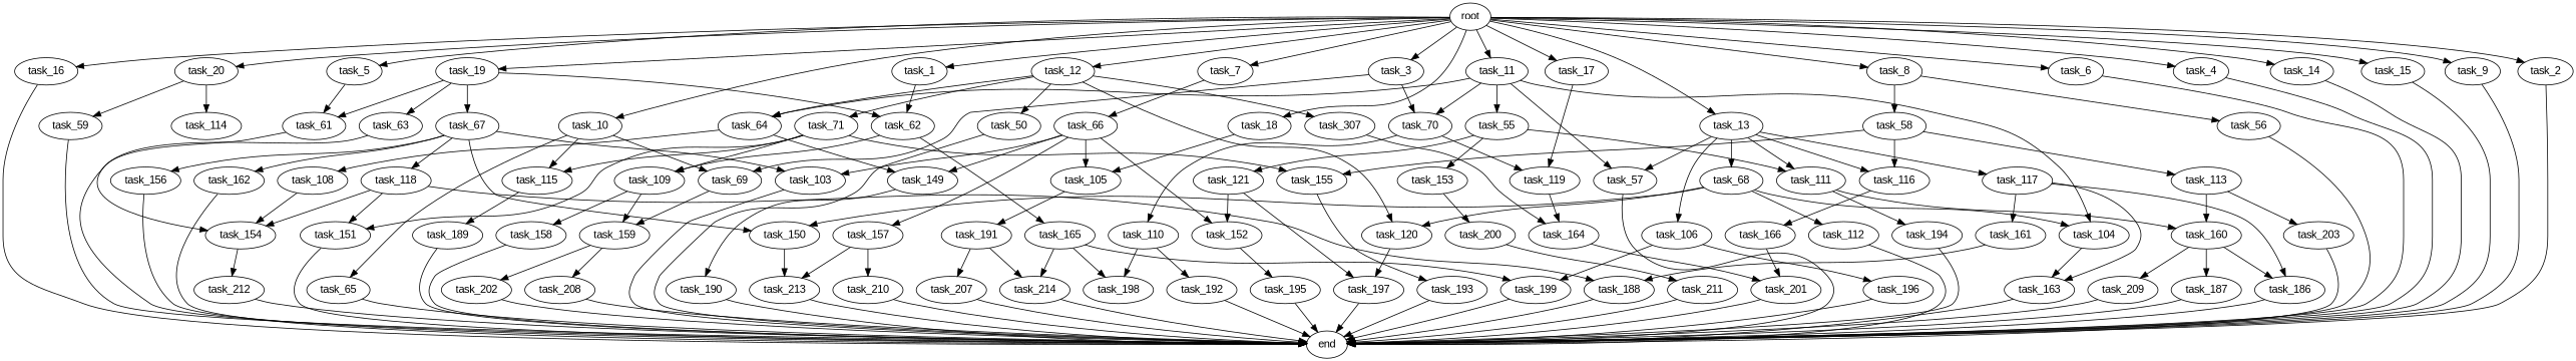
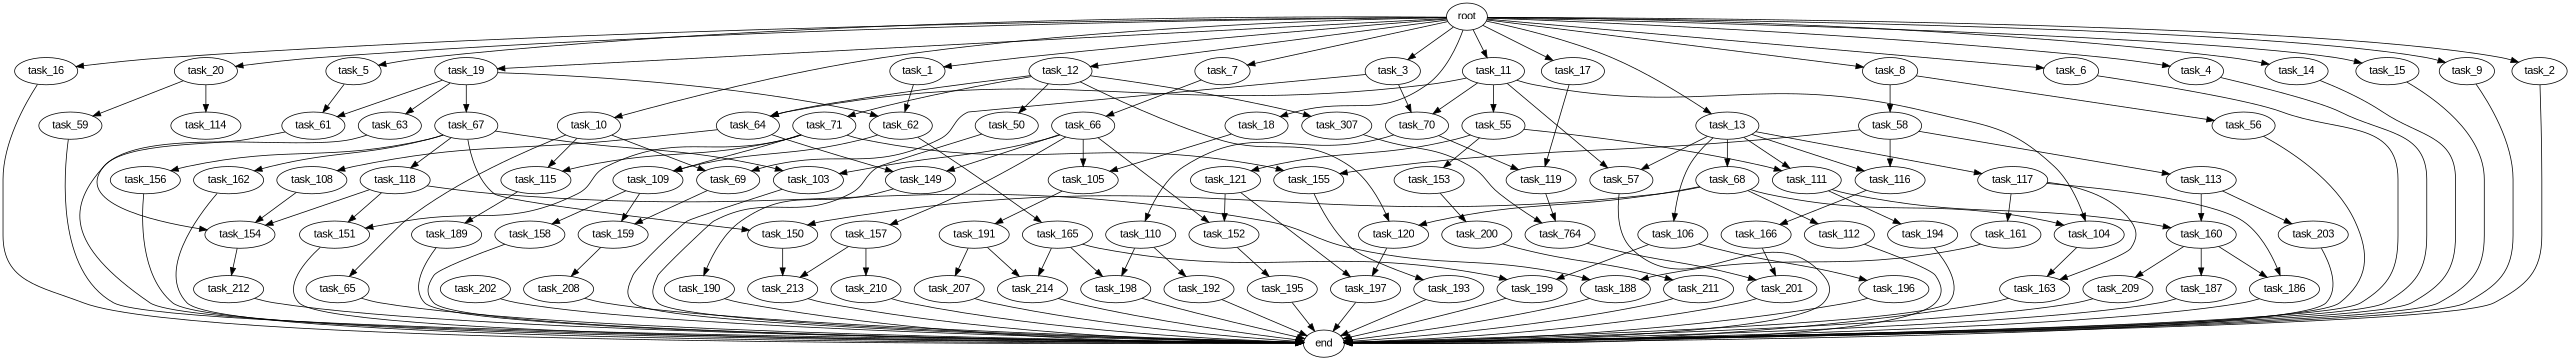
  digraph {
    fontname="Liberation Sans"
    node [fontname="Liberation Sans"]
    edge [fontname="Liberation Sans"]
    task_207
    end
    task_149
    task_190
    task_192
    task_16
    task_150
    task_213
    task_57
    task_212
    task_55
    task_111
    task_153
    task_121
    task_160
    task_194
    task_200
    task_152
    task_197
    task_115
    task_189
    task_158
    task_19
    task_62
    task_63
    task_61
    task_67
    task_165
    task_109
    task_154
    task_162
    task_156
    task_103
    task_118
    n35 [label=task_307]
    task_12
    task_64
    task_71
    n39 [label=task_50]
    task_120
-   task_164
+   task_164 [label=task_764]
    task_108
    task_155
    task_151
    task_119
    task_201
    task_166
    task_11
    task_104
    task_70
    task_163
    task_110
    task_20
    task_114
    task_59
    task_113
    task_203
    task_186
    task_209
    task_187
    task_68
    task_112
    task_58
    task_116
    task_193
    task_117
    task_161
    task_188
    task_214
    task_199
    task_198
    task_159
    task_8
    task_56
    task_1
    task_13
    task_106
    task_196
    task_6
    task_211
    task_5
    task_191
    root
    task_7
    task_18
    task_4
    task_10
    task_14
    task_15
    task_3
    task_9
    task_2
    task_17
    task_66
    task_105
    task_65
    task_69
    task_202
    task_157
    task_195
    task_210
    task_208
    task_207 -> end
    task_149 -> task_190
    task_190 -> end
    task_192 -> end
    task_16 -> end
    task_150 -> task_213
    task_213 -> end
    task_57 -> end
    task_212 -> end
    task_55 -> task_111
    task_55 -> task_153
    task_55 -> task_121
    task_111 -> task_160
    task_111 -> task_194
    task_153 -> task_200
    task_121 -> task_152
    task_121 -> task_197
    task_160 -> task_186
    task_160 -> task_209
    task_160 -> task_187
    task_194 -> end
    task_200 -> task_211
    task_152 -> task_195
    task_197 -> end
    task_115 -> task_189
    task_189 -> end
    task_158 -> end
    task_19 -> task_62
    task_19 -> task_63
    task_19 -> task_61
    task_19 -> task_67
    task_62 -> task_165
    task_62 -> task_109
    task_63 -> end
    task_61 -> task_154
    task_67 -> task_150
    task_67 -> task_162
    task_67 -> task_156
    task_67 -> task_103
    task_67 -> task_118
    task_165 -> task_214
    task_165 -> task_199
    task_165 -> task_198
    task_109 -> task_158
    task_109 -> task_159
    task_154 -> task_212
    task_162 -> end
    task_156 -> end
    task_103 -> end
    task_118 -> task_154
    task_118 -> task_151
    task_118 -> task_188
    n35 -> task_164
    task_12 -> n35
    task_12 -> task_64
    task_12 -> task_71
    task_12 -> n39
    task_12 -> task_120
    task_64 -> task_149
    task_64 -> task_108
    task_71 -> task_115
    task_71 -> task_109
    task_71 -> task_155
    task_71 -> task_151
    n39 -> end
    task_120 -> task_197
    task_164 -> task_201
    task_108 -> task_154
    task_155 -> task_193
    task_151 -> end
    task_119 -> task_164
    task_201 -> end
    task_166 -> task_201
    task_11 -> task_57
    task_11 -> task_55
    task_11 -> task_64
    task_11 -> task_104
    task_11 -> task_70
    task_104 -> task_163
    task_70 -> task_119
    task_70 -> task_110
    task_163 -> end
    task_110 -> task_192
    task_110 -> task_198
    task_20 -> task_114
    task_20 -> task_59
    task_59 -> end
    task_113 -> task_160
    task_113 -> task_203
    task_203 -> end
    task_186 -> end
    task_209 -> end
    task_187 -> end
    task_68 -> task_150
    task_68 -> task_120
    task_68 -> task_104
    task_68 -> task_112
    task_112 -> end
    task_58 -> task_155
    task_58 -> task_113
    task_58 -> task_116
    task_116 -> task_166
    task_193 -> end
    task_117 -> task_163
    task_117 -> task_186
    task_117 -> task_161
    task_161 -> task_188
    task_188 -> end
    task_214 -> end
    task_199 -> end
-   task_159 -> task_202
+   task_198 -> end
    task_159 -> task_208
    task_8 -> task_58
    task_8 -> task_56
    task_56 -> end
    task_1 -> task_62
    task_13 -> task_57
    task_13 -> task_111
    task_13 -> task_68
    task_13 -> task_116
    task_13 -> task_117
    task_13 -> task_106
    task_106 -> task_199
    task_106 -> task_196
    task_196 -> end
    task_6 -> end
    task_211 -> end
    task_5 -> task_61
    task_191 -> task_207
    task_191 -> task_214
    root -> task_16
    root -> task_19
    root -> task_12
    root -> task_11
    root -> task_20
    root -> task_8
    root -> task_1
    root -> task_13
    root -> task_6
    root -> task_5
    root -> task_7
    root -> task_18
    root -> task_4
    root -> task_10
    root -> task_14
    root -> task_15
    root -> task_3
    root -> task_9
    root -> task_2
    root -> task_17
    task_7 -> task_66
    task_18 -> task_105
    task_4 -> end
    task_10 -> task_115
    task_10 -> task_65
    task_10 -> task_69
    task_14 -> end
    task_15 -> end
    task_3 -> task_70
    task_3 -> task_69
    task_9 -> end
    task_2 -> end
    task_17 -> task_119
    task_66 -> task_149
    task_66 -> task_152
    task_66 -> task_103
    task_66 -> task_105
    task_66 -> task_157
    task_105 -> task_191
    task_65 -> end
    task_69 -> task_159
    task_202 -> end
    task_157 -> task_213
    task_157 -> task_210
    task_195 -> end
    task_210 -> end
    task_208 -> end
  }
